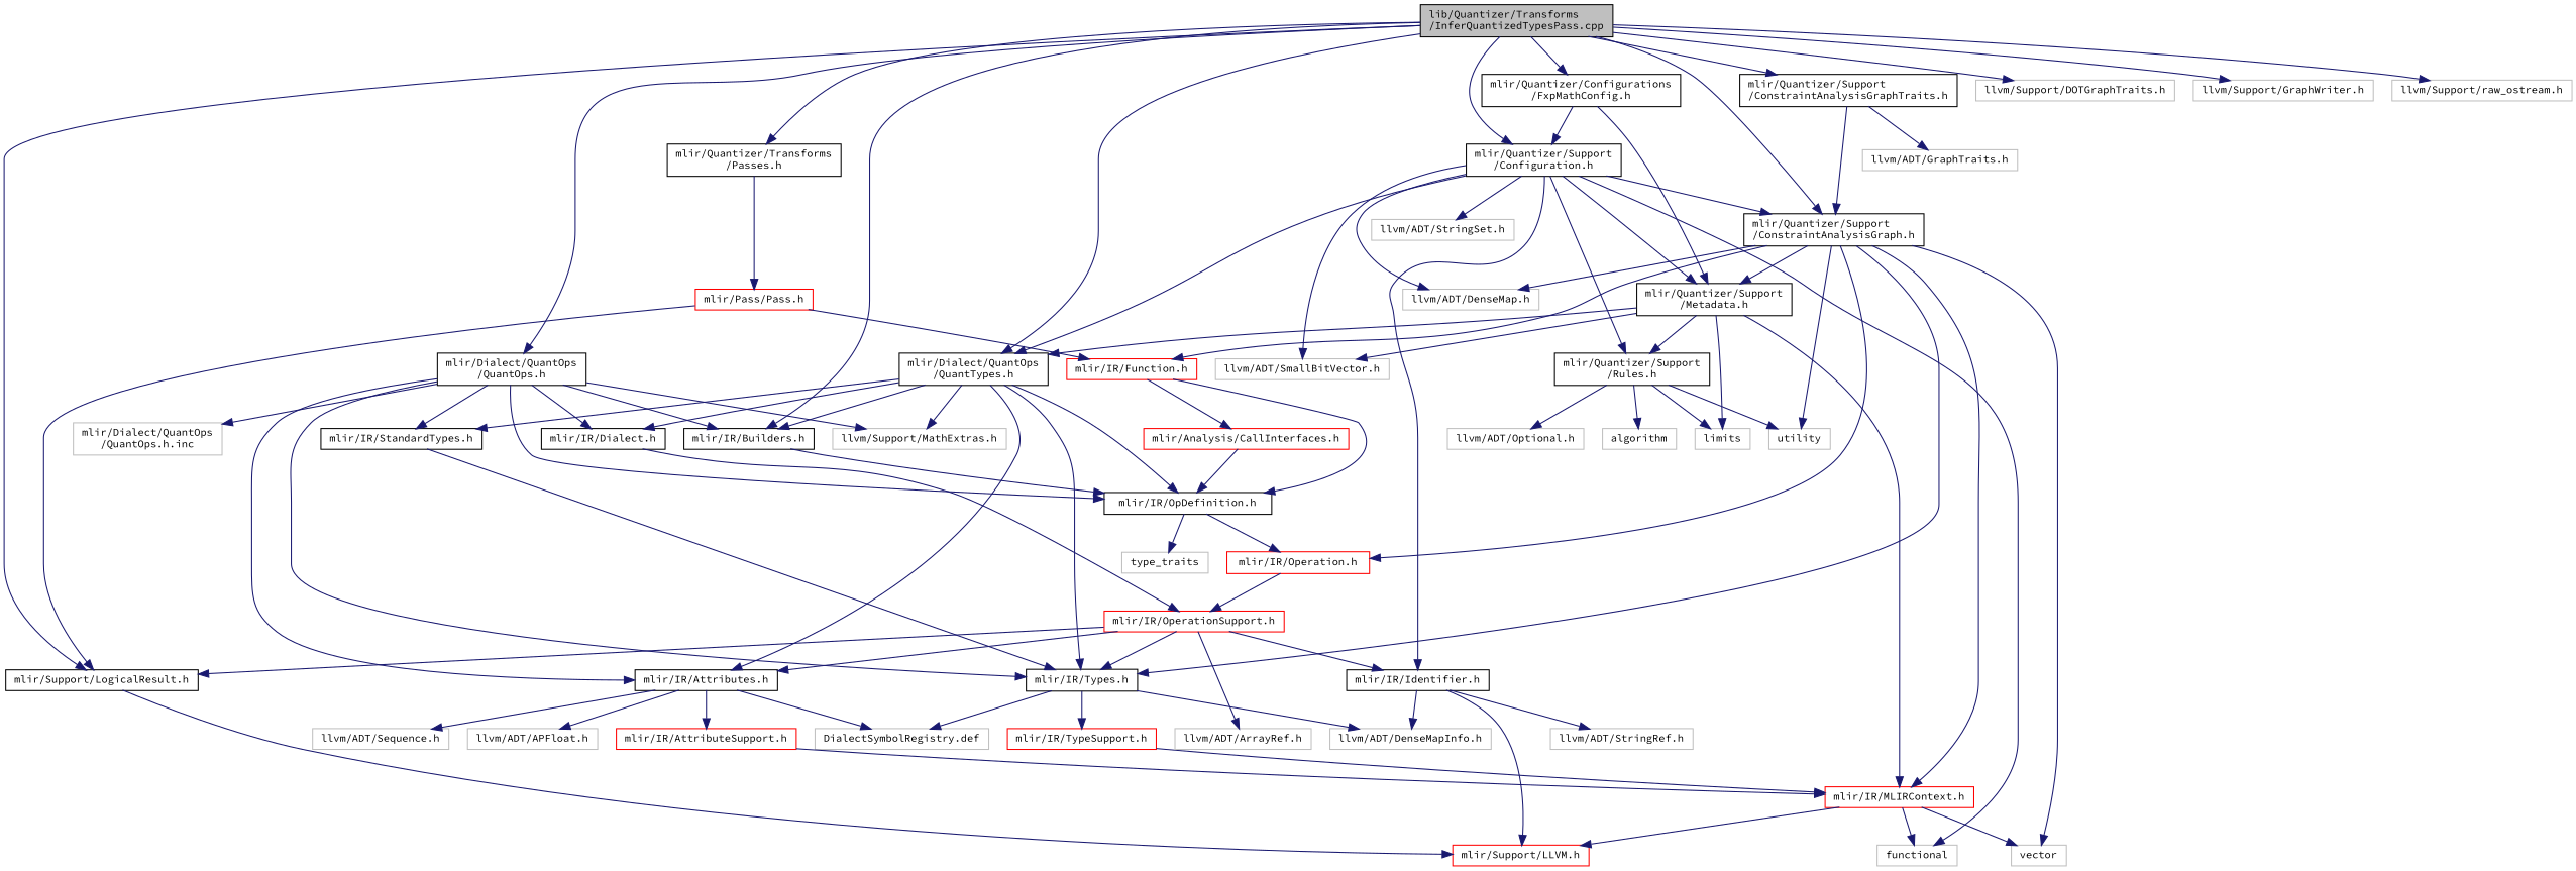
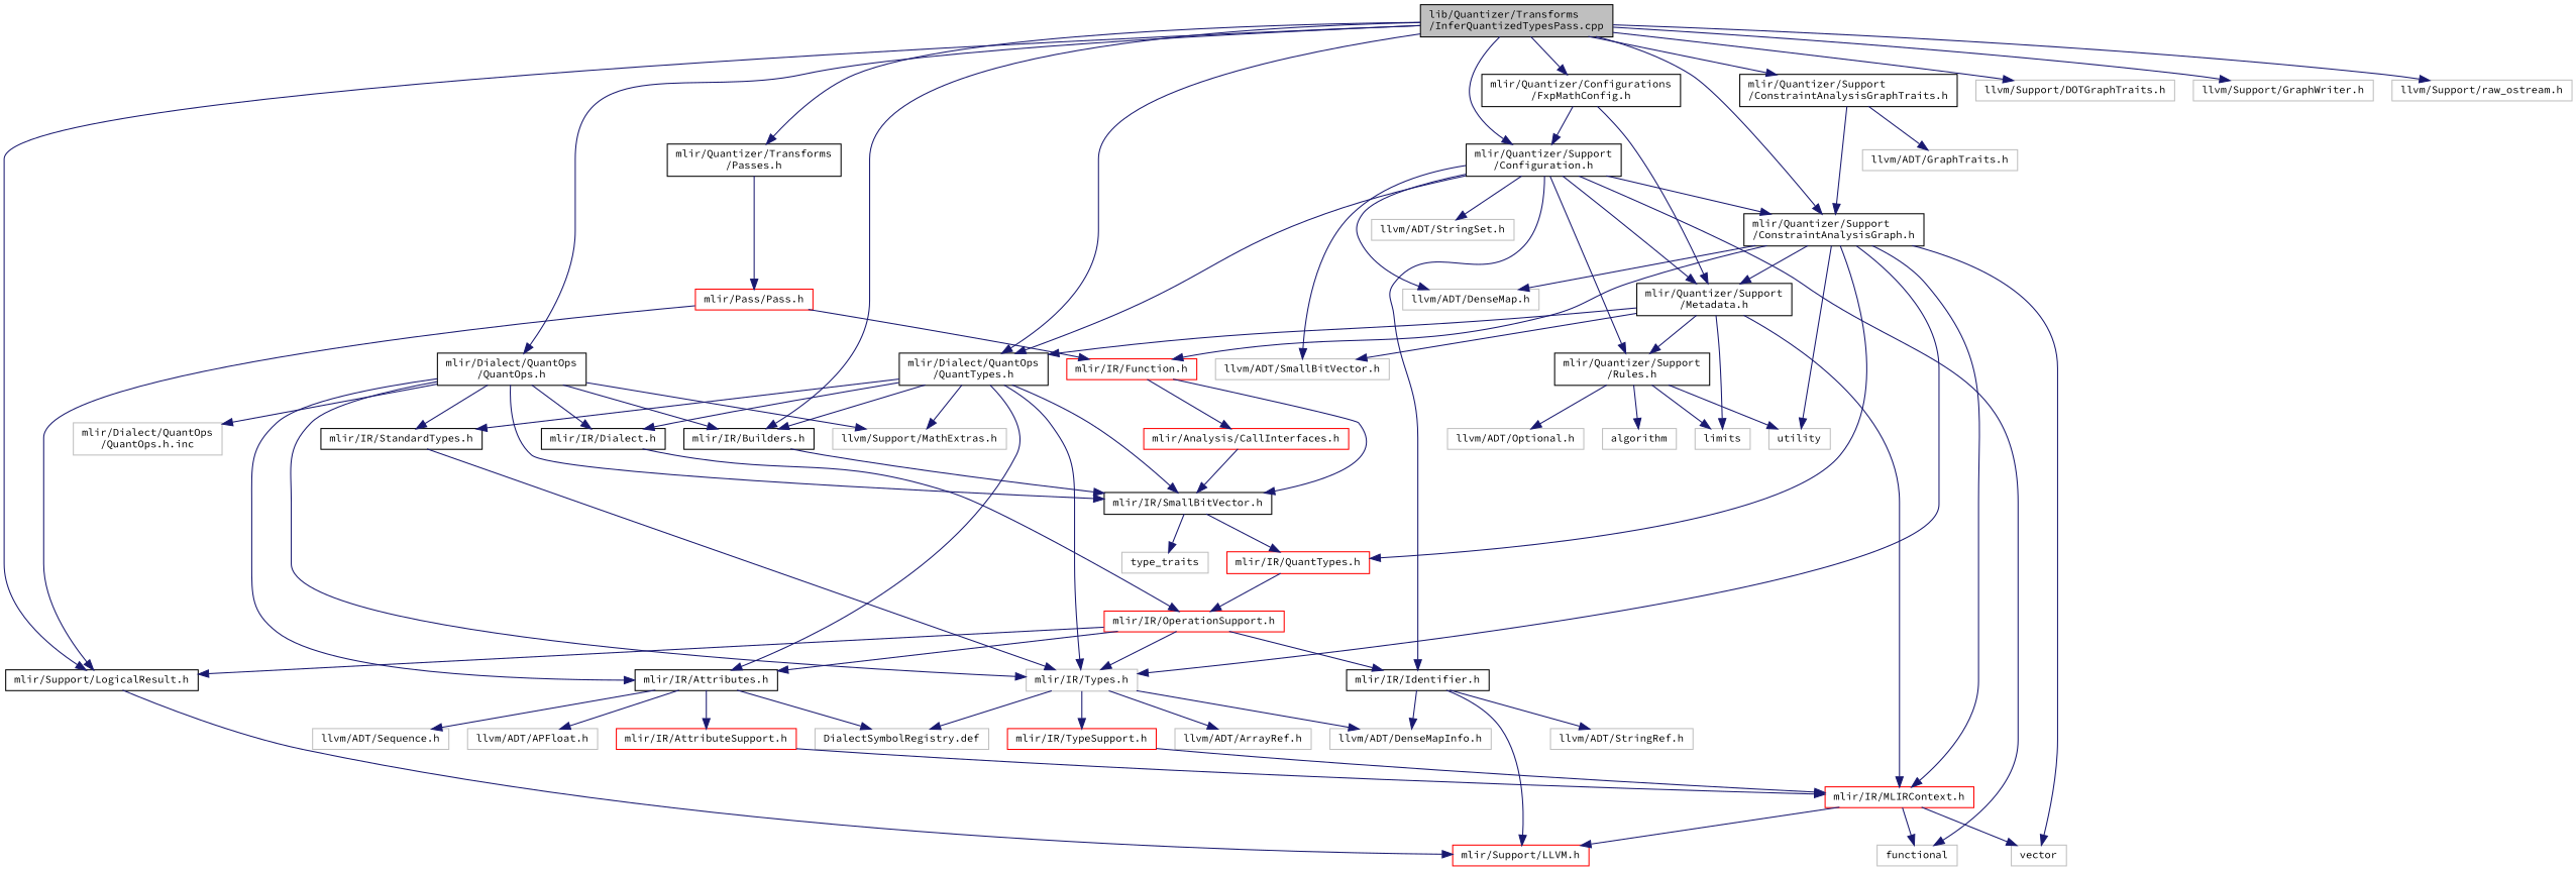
  digraph {
    fontname="Source Code Pro"
    node [color=grey75 fontname="Source Code Pro" fontsize=10 shape=record]
    edge [color=midnightblue fontname="Source Code Pro" fontsize=10 labelfontname=Helvetica labelfontsize=10 style=solid]
    n1 [color=black fillcolor=grey75 fontcolor=black height=0.2 label="lib/Quantizer/Transforms\l/InferQuantizedTypesPass.cpp" style=filled width=0.4]
    n2 [color=black height=0.2 label="mlir/Dialect/QuantOps\l/QuantOps.h" width=0.4]
    n3 [color=black height=0.2 label="mlir/IR/Builders.h" width=0.4]
    n4 [color=black height=0.2 label="mlir/Support/LogicalResult.h" width=0.4]
    n5 [color=black height=0.2 label="mlir/Dialect/QuantOps\l/QuantTypes.h" width=0.4]
    n6 [color=black height=0.2 label="mlir/Quantizer/Configurations\l/FxpMathConfig.h" width=0.4]
    n7 [color=black height=0.2 label="mlir/Quantizer/Support\l/Configuration.h" width=0.4]
    n8 [color=black height=0.2 label="mlir/Quantizer/Support\l/ConstraintAnalysisGraph.h" width=0.4]
    n9 [color=black height=0.2 label="mlir/Quantizer/Support\l/ConstraintAnalysisGraphTraits.h" width=0.4]
    n10 [color=black height=0.2 label="mlir/Quantizer/Transforms\l/Passes.h" width=0.4]
    n11 [height=0.2 label="llvm/Support/DOTGraphTraits.h" width=0.4]
    n12 [height=0.2 label="llvm/Support/GraphWriter.h" width=0.4]
    n13 [height=0.2 label="llvm/Support/raw_ostream.h" width=0.4]
    n14 [color=black height=0.2 label="mlir/IR/Attributes.h" width=0.4]
-   n15 [color=black height=0.2 label="mlir/IR/OpDefinition.h" width=0.4]
-   n16 [color=black height=0.2 label="mlir/IR/Types.h" width=0.4]
+   n15 [color=black height=0.2 label="mlir/IR/SmallBitVector.h" width=0.4]
+   n16 [height=0.2 label="mlir/IR/Types.h" width=0.4]
    n17 [color=black height=0.2 label="mlir/IR/Dialect.h" width=0.4]
    n18 [color=black height=0.2 label="mlir/IR/StandardTypes.h" width=0.4]
    n19 [height=0.2 label="llvm/Support/MathExtras.h" width=0.4]
    n20 [height=0.2 label="mlir/Dialect/QuantOps\l/QuantOps.h.inc" width=0.4]
    n21 [color=red height=0.2 label="mlir/Support/LLVM.h" width=0.4]
    n22 [color=black height=0.2 label="mlir/Quantizer/Support\l/Metadata.h" width=0.4]
    n23 [height=0.2 label=functional width=0.4]
    n24 [color=black height=0.2 label="mlir/IR/Identifier.h" width=0.4]
    n25 [color=black height=0.2 label="mlir/Quantizer/Support\l/Rules.h" width=0.4]
    n26 [height=0.2 label="llvm/ADT/SmallBitVector.h" width=0.4]
    n27 [height=0.2 label="llvm/ADT/DenseMap.h" width=0.4]
    n28 [height=0.2 label="llvm/ADT/StringSet.h" width=0.4]
    n29 [color=red height=0.2 label="mlir/IR/MLIRContext.h" width=0.4]
    n30 [height=0.2 label=vector width=0.4]
-   n31 [color=red height=0.2 label="mlir/IR/Operation.h" width=0.4]
+   n31 [color=red height=0.2 label="mlir/IR/QuantTypes.h" width=0.4]
    n32 [height=0.2 label=utility width=0.4]
    n33 [color=red height=0.2 label="mlir/IR/Function.h" width=0.4]
    n34 [height=0.2 label="llvm/ADT/GraphTraits.h" width=0.4]
    n35 [color=red height=0.2 label="mlir/Pass/Pass.h" width=0.4]
    n36 [color=red height=0.2 label="mlir/IR/AttributeSupport.h" width=0.4]
    n37 [height=0.2 label="llvm/ADT/APFloat.h" width=0.4]
    n38 [height=0.2 label="llvm/ADT/Sequence.h" width=0.4]
    n39 [height=0.2 label="DialectSymbolRegistry.def" width=0.4]
    n40 [height=0.2 label=type_traits width=0.4]
    n41 [height=0.2 label="llvm/ADT/DenseMapInfo.h" width=0.4]
    n42 [color=red height=0.2 label="mlir/IR/TypeSupport.h" width=0.4]
    n43 [height=0.2 label="llvm/ADT/ArrayRef.h" width=0.4]
    n44 [color=red height=0.2 label="mlir/IR/OperationSupport.h" width=0.4]
    n45 [height=0.2 label="llvm/ADT/StringRef.h" width=0.4]
    n46 [height=0.2 label=limits width=0.4]
    n47 [height=0.2 label="llvm/ADT/Optional.h" width=0.4]
    n48 [height=0.2 label=algorithm width=0.4]
    n49 [color=red height=0.2 label="mlir/Analysis/CallInterfaces.h" width=0.4]
    n1 -> n2
    n1 -> n3
    n1 -> n4
    n1 -> n5
    n1 -> n6
    n1 -> n7
    n1 -> n8
    n1 -> n9
    n1 -> n10
    n1 -> n11
    n1 -> n12
    n1 -> n13
    n2 -> n3
    n2 -> n14
    n2 -> n15
    n2 -> n16
    n2 -> n17
    n2 -> n18
    n2 -> n19
    n2 -> n20
    n3 -> n15
    n4 -> n21
    n5 -> n3
    n5 -> n14
    n5 -> n15
    n5 -> n16
    n5 -> n17
    n5 -> n18
    n5 -> n19
    n6 -> n7
    n6 -> n22
    n7 -> n5
    n7 -> n8
    n7 -> n22
    n7 -> n23
    n7 -> n24
    n7 -> n25
    n7 -> n26
    n7 -> n27
    n7 -> n28
    n8 -> n16
    n8 -> n22
    n8 -> n27
    n8 -> n29
    n8 -> n30
    n8 -> n31
    n8 -> n32
    n8 -> n33
    n9 -> n8
    n9 -> n34
    n10 -> n35
    n14 -> n36
    n14 -> n37
    n14 -> n38
    n14 -> n39
    n15 -> n31
    n15 -> n40
    n16 -> n39
    n16 -> n41
    n16 -> n42
-   n44 -> n43
+   n16 -> n43
    n17 -> n44
    n18 -> n16
    n22 -> n5
    n22 -> n25
    n22 -> n26
    n22 -> n29
    n22 -> n46
    n24 -> n21
    n24 -> n41
    n24 -> n45
    n25 -> n32
    n25 -> n46
    n25 -> n47
    n25 -> n48
    n29 -> n21
    n29 -> n23
    n29 -> n30
    n31 -> n44
    n33 -> n15
    n33 -> n49
    n35 -> n4
    n35 -> n33
    n36 -> n29
    n42 -> n29
    n44 -> n4
    n44 -> n14
    n44 -> n16
    n44 -> n24
    n49 -> n15
  }
